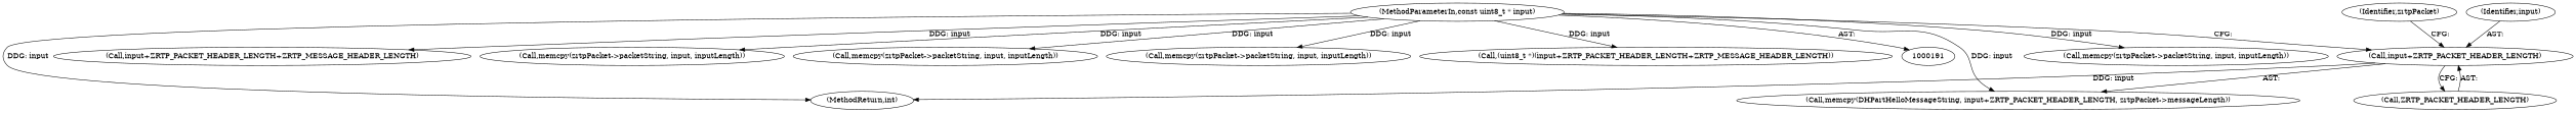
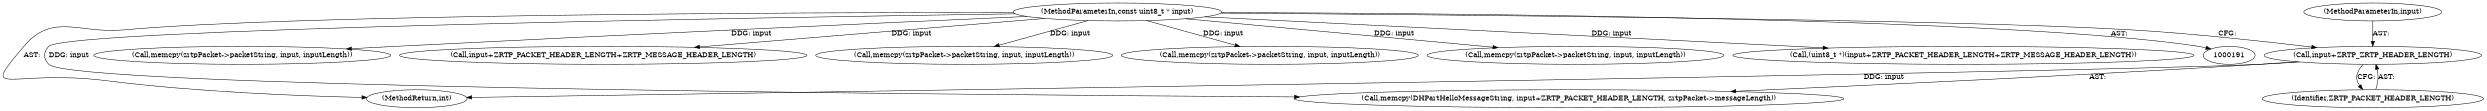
  digraph {
-   n1 [label="(Call,input+ZRTP_PACKET_HEADER_LENGTH)"]
-   n2 [label="(Call,ZRTP_PACKET_HEADER_LENGTH)"]
+   n1 [label="(Call,input+ZRTP_ZRTP_HEADER_LENGTH)"]
+   n2 [label="(Identifier,ZRTP_PACKET_HEADER_LENGTH)"]
    n3 [label="(MethodReturn,int)"]
    n4 [label="(Call,memcpy(DHPartHelloMessageString, input+ZRTP_PACKET_HEADER_LENGTH, zrtpPacket->messageLength))"]
    n5 [label="(MethodParameterIn,const uint8_t * input)"]
    n6 [label="(Call,memcpy(zrtpPacket->packetString, input, inputLength))"]
    n7 [label="(Call,input+ZRTP_PACKET_HEADER_LENGTH+ZRTP_MESSAGE_HEADER_LENGTH)"]
    n8 [label="(Call,memcpy(zrtpPacket->packetString, input, inputLength))"]
    n9 [label="(Call,memcpy(zrtpPacket->packetString, input, inputLength))"]
    n10 [label="(Call,memcpy(zrtpPacket->packetString, input, inputLength))"]
    n11 [label="(Call,(uint8_t *)(input+ZRTP_PACKET_HEADER_LENGTH+ZRTP_MESSAGE_HEADER_LENGTH))"]
    1000191
-   n13 [label="(Identifier,zrtpPacket)"]
-   n14 [label="(Identifier,input)"]
+   n14 [label="(MethodParameterIn,input)"]
    n1 -> n2 [label="CFG: "]
    n1 -> n3 [label="DDG: input"]
    n1 -> n4 [label="AST: "]
    n2 -> n1 [label="AST: "]
    n5 -> n1 [label="CFG: "]
-   n5 -> n3 [label="DDG: input"]
+   n5 -> n3 [label="AST: "]
    n5 -> n4 [label="DDG: input"]
    n5 -> n6 [label="DDG: input"]
    n5 -> n7 [label="DDG: input"]
    n5 -> n8 [label="DDG: input"]
    n5 -> n9 [label="DDG: input"]
    n5 -> n10 [label="DDG: input"]
    n5 -> n11 [label="DDG: input"]
    n5 -> 1000191 [label="AST: "]
-   n13 -> n1 [label="CFG: "]
    n14 -> n1 [label="AST: "]
  }
